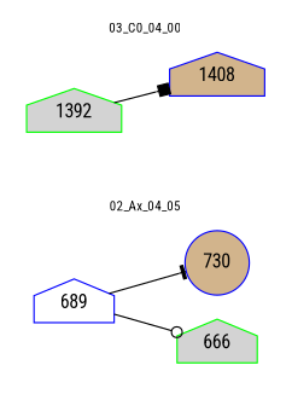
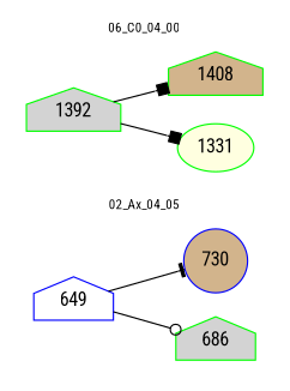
  digraph {
    fontname="Roboto Condensed"
    rankdir=LR
    node [color=blue fillcolor=lightgrey fontname="Roboto Condensed" shape=house style=filled]
    edge [arrowhead=box color=black fontname="Roboto Condensed"]
-   n1 [fillcolor=white label=689]
-   n2 [color=green label=666]
+   n1 [fillcolor=white label=649]
+   n2 [color=green label=686]
    n3 [fillcolor=tan label=730 shape=circle]
    n4 [color=green label=1392]
-   n6 [fillcolor=tan label=1408]
+   n5 [color=green fillcolor=lightyellow label=1331 shape=ellipse]
+   n6 [color=green fillcolor=tan label=1408]
    subgraph cluster_1 {
      color=white
      fontsize=10
      label="02_Ax_04_05"
      n1
      n2
      n3
    }
    subgraph cluster_2 {
      color=white
      fontsize=10
-     label="03_C0_04_00"
+     label="06_C0_04_00"
      n4
+     n5
      n6
    }
    n1 -> n2 [arrowhead=odot]
    n1 -> n3 [arrowhead=tee]
+   n4 -> n5
    n4 -> n6
  }
